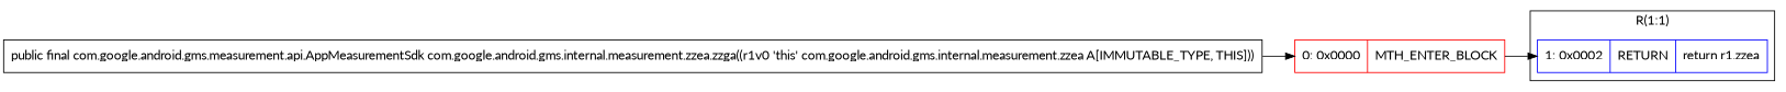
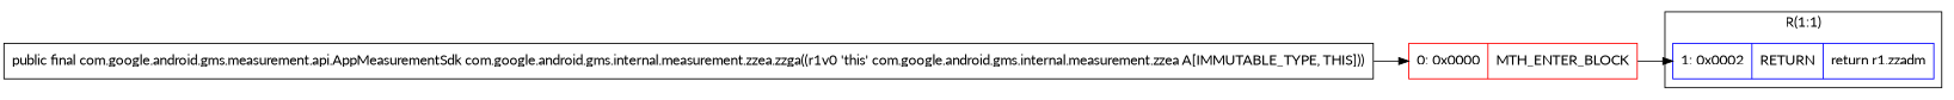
  digraph {
    rankdir=LR
    fontname=Lato
    node [shape=record fontname=Lato]
    edge [fontname=Lato]
-   n1 [color=blue label="{1\:\ 0x0002|RETURN\l|return r1.zzea\l}"]
+   n1 [color=blue label="{1\:\ 0x0002|RETURN\l|return r1.zzadm\l}"]
    n2 [color=red label="{0\:\ 0x0000|MTH_ENTER_BLOCK\l}"]
    n3 [label="{public final com.google.android.gms.measurement.api.AppMeasurementSdk com.google.android.gms.internal.measurement.zzea.zzga((r1v0 'this' com.google.android.gms.internal.measurement.zzea A[IMMUTABLE_TYPE, THIS])) }"]
    subgraph cluster_1 {
      label="R(1:1)"
      n1
    }
    n2 -> n1
    n3 -> n2
  }
